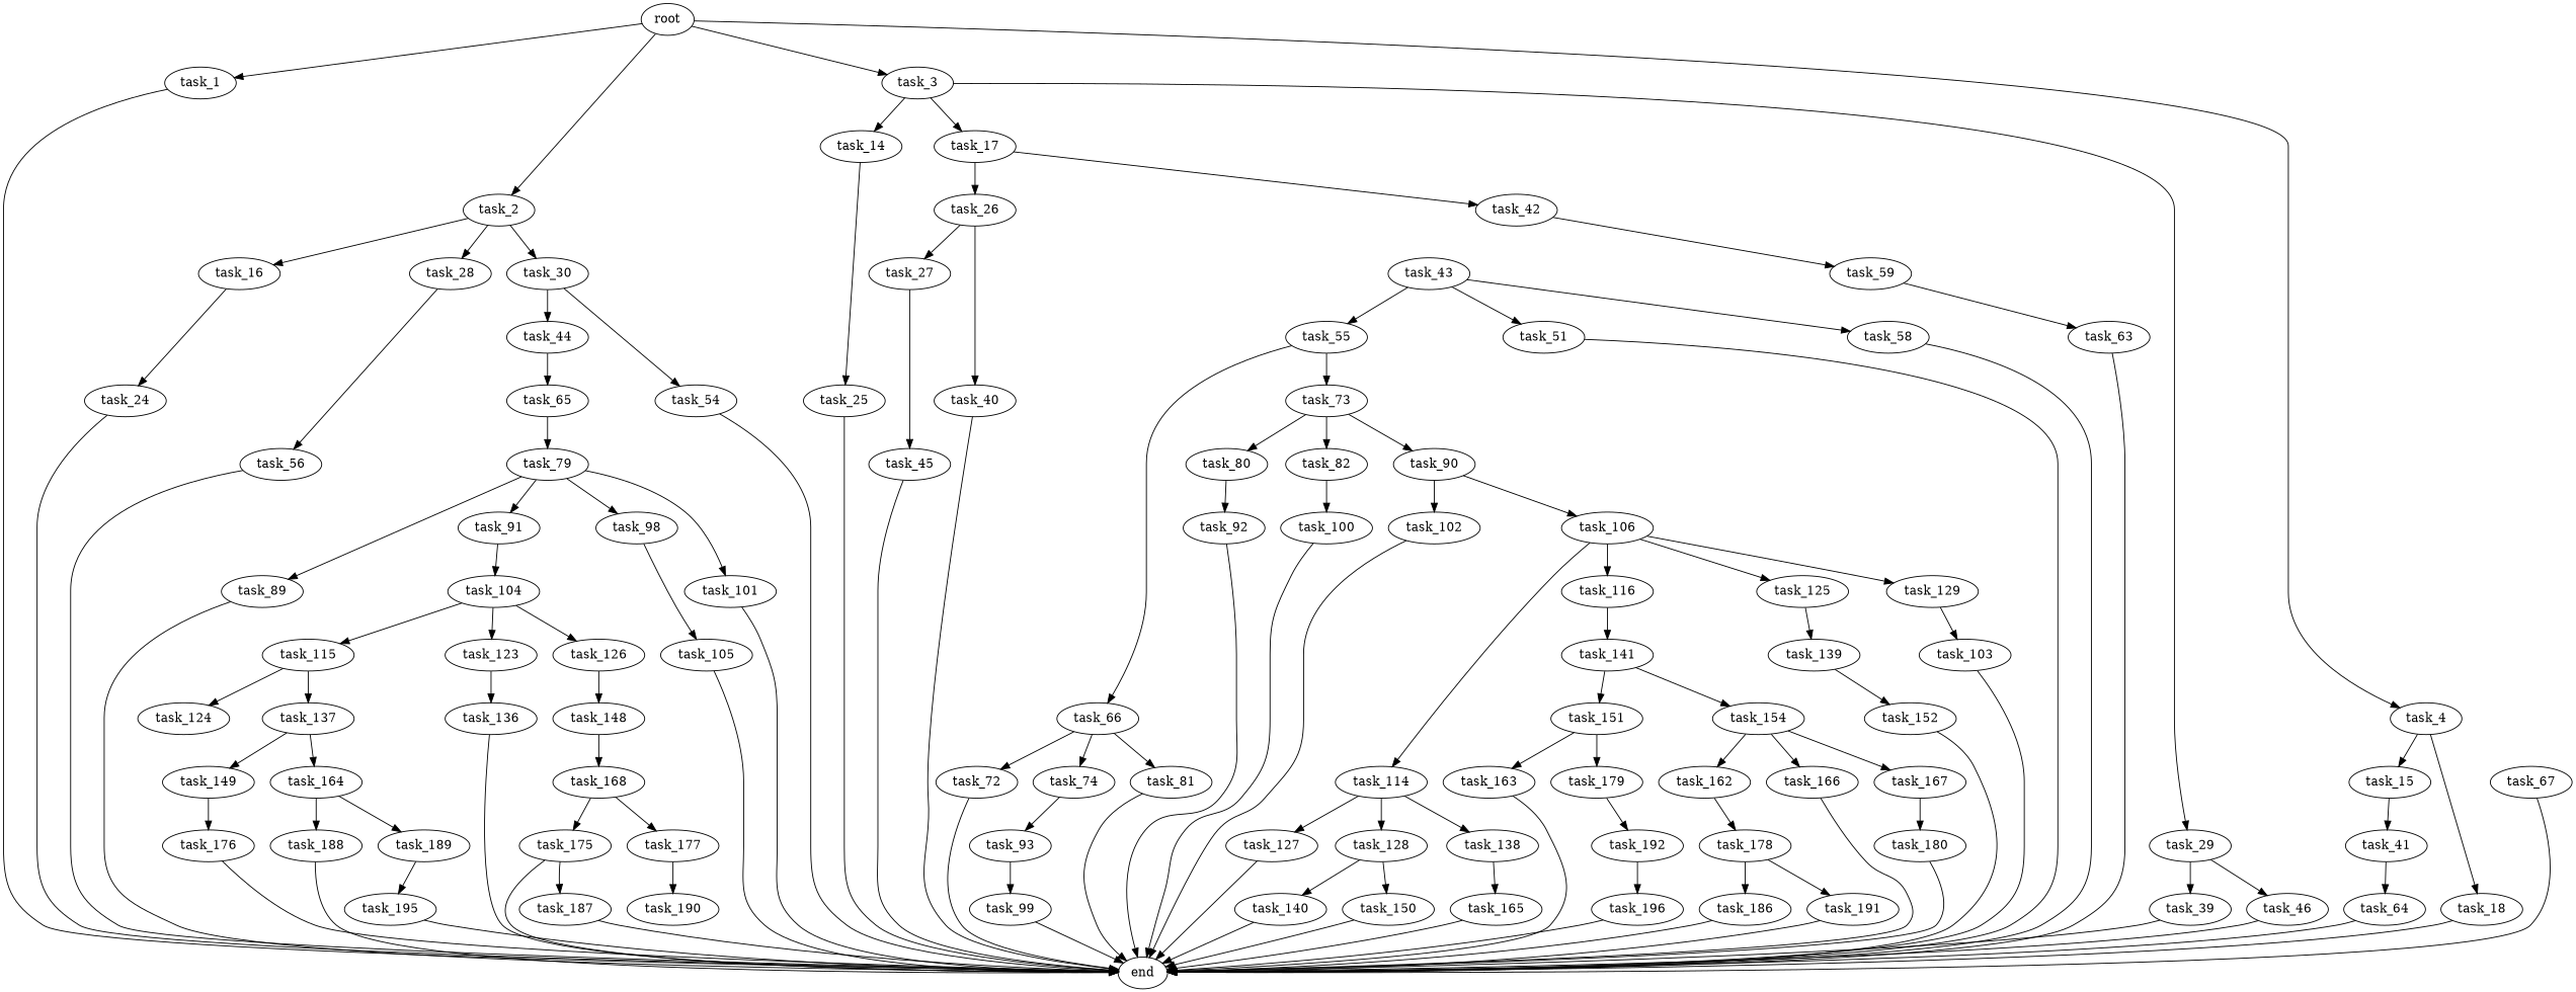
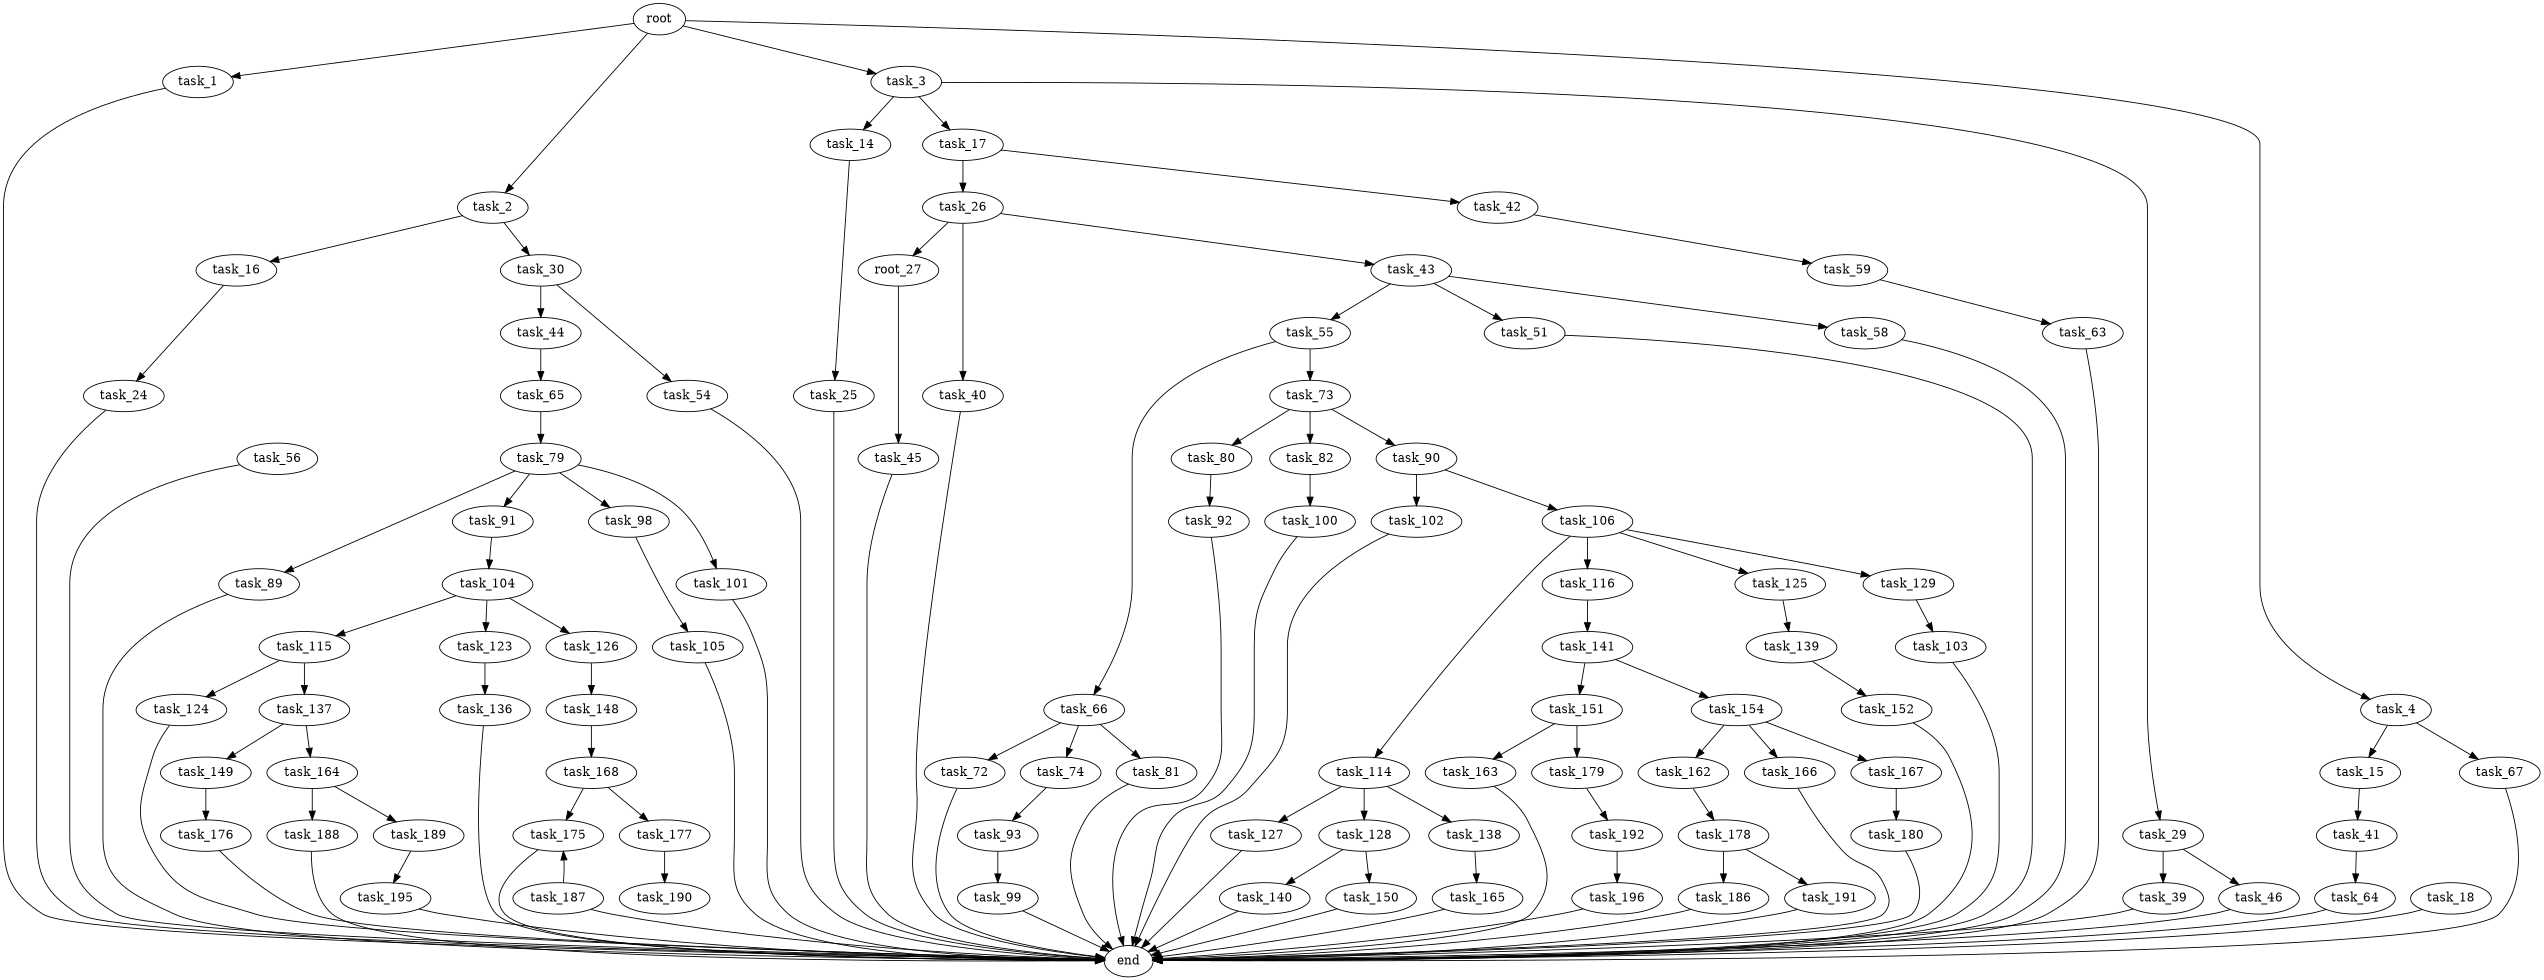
  digraph {
    root
    task_1
    task_2
    task_3
    task_4
    end
    task_16
-   task_28
    task_30
    task_14
    task_17
    task_29
    task_15
    task_18
    task_24
    task_56
    task_44
    task_54
    task_25
    task_26
    task_42
-   task_27
+   task_27 [label=root_27]
    task_45
    task_39
    task_46
    task_41
    task_64
    task_40
    task_43
    task_59
    task_55
    n32 [label=task_51]
    task_58
    task_65
    task_67
    task_63
    task_66
    task_73
    task_79
    task_72
    task_74
    task_81
    task_80
    task_82
    task_90
    task_89
    task_91
    task_98
    task_101
    task_93
    task_92
    task_100
    task_102
    task_106
    task_99
    task_104
    task_105
    task_114
    task_116
    task_125
    task_129
    task_115
    task_123
    task_126
    task_124
    task_137
    task_136
    task_148
    task_127
    task_128
    task_138
    task_141
    task_139
    n74 [label=task_103]
    task_140
    task_150
    task_165
    task_149
    task_164
    task_151
    task_154
    task_152
    task_168
    task_176
    task_188
    task_189
    task_163
    task_179
    task_162
    task_166
    task_167
    task_175
    task_177
    task_192
    task_178
    task_180
    task_186
    task_191
    task_195
    task_187
    task_190
    task_196
    root -> task_1
    root -> task_2
    root -> task_3
    root -> task_4
    task_1 -> end
    task_2 -> task_16
-   task_2 -> task_28
    task_2 -> task_30
    task_3 -> task_14
    task_3 -> task_17
    task_3 -> task_29
    task_4 -> task_15
-   task_4 -> task_18
+   task_4 -> task_67
    task_16 -> task_24
-   task_28 -> task_56
    task_30 -> task_44
    task_30 -> task_54
    task_14 -> task_25
    task_17 -> task_26
    task_17 -> task_42
    task_29 -> task_39
    task_29 -> task_46
    task_15 -> task_41
    task_18 -> end
    task_24 -> end
    task_56 -> end
    task_44 -> task_65
    task_54 -> end
    task_25 -> end
    task_26 -> task_27
    task_26 -> task_40
+   task_26 -> task_43
    task_42 -> task_59
    task_27 -> task_45
    task_45 -> end
    task_39 -> end
    task_46 -> end
    task_41 -> task_64
    task_64 -> end
    task_40 -> end
    task_43 -> task_55
    task_43 -> n32
    task_43 -> task_58
    task_59 -> task_63
    task_55 -> task_66
    task_55 -> task_73
    n32 -> end
    task_58 -> end
    task_65 -> task_79
    task_67 -> end
    task_63 -> end
    task_66 -> task_72
    task_66 -> task_74
    task_66 -> task_81
    task_73 -> task_80
    task_73 -> task_82
    task_73 -> task_90
    task_79 -> task_89
    task_79 -> task_91
    task_79 -> task_98
    task_79 -> task_101
    task_72 -> end
    task_74 -> task_93
    task_81 -> end
    task_80 -> task_92
    task_82 -> task_100
    task_90 -> task_102
    task_90 -> task_106
    task_89 -> end
    task_91 -> task_104
    task_98 -> task_105
    task_101 -> end
    task_93 -> task_99
    task_92 -> end
    task_100 -> end
    task_102 -> end
    task_106 -> task_114
    task_106 -> task_116
    task_106 -> task_125
    task_106 -> task_129
    task_99 -> end
    task_104 -> task_115
    task_104 -> task_123
    task_104 -> task_126
    task_105 -> end
    task_114 -> task_127
    task_114 -> task_128
    task_114 -> task_138
    task_116 -> task_141
    task_125 -> task_139
    task_129 -> n74
    task_115 -> task_124
    task_115 -> task_137
    task_123 -> task_136
    task_126 -> task_148
+   task_124 -> end
    task_137 -> task_149
    task_137 -> task_164
    task_136 -> end
    task_148 -> task_168
    task_127 -> end
    task_128 -> task_140
    task_128 -> task_150
    task_138 -> task_165
    task_141 -> task_151
    task_141 -> task_154
    task_139 -> task_152
    n74 -> end
    task_140 -> end
    task_150 -> end
    task_165 -> end
    task_149 -> task_176
    task_164 -> task_188
    task_164 -> task_189
    task_151 -> task_163
    task_151 -> task_179
    task_154 -> task_162
    task_154 -> task_166
    task_154 -> task_167
    task_152 -> end
    task_168 -> task_175
    task_168 -> task_177
    task_176 -> end
    task_188 -> end
    task_189 -> task_195
    task_163 -> end
    task_179 -> task_192
    task_162 -> task_178
    task_166 -> end
    task_167 -> task_180
    task_175 -> end
-   task_175 -> task_187
+   task_187 -> task_175
    task_177 -> task_190
    task_192 -> task_196
    task_178 -> task_186
    task_178 -> task_191
    task_180 -> end
    task_186 -> end
    task_191 -> end
    task_195 -> end
    task_187 -> end
    task_196 -> end
  }
